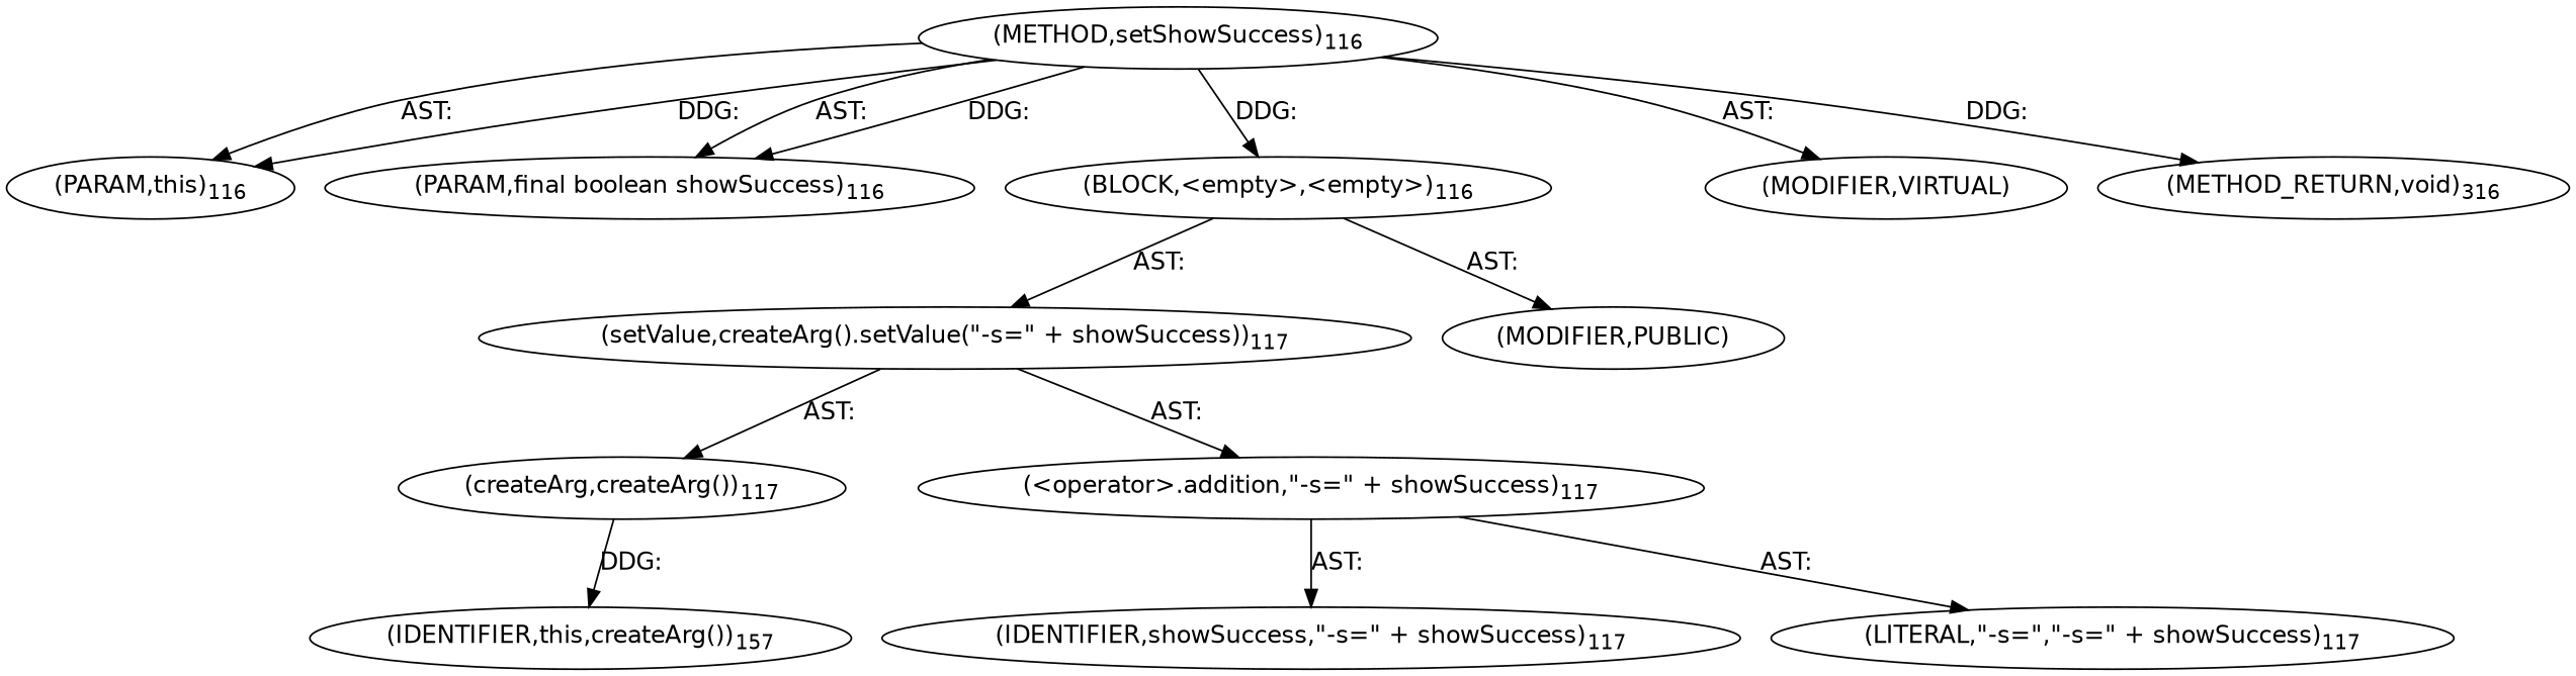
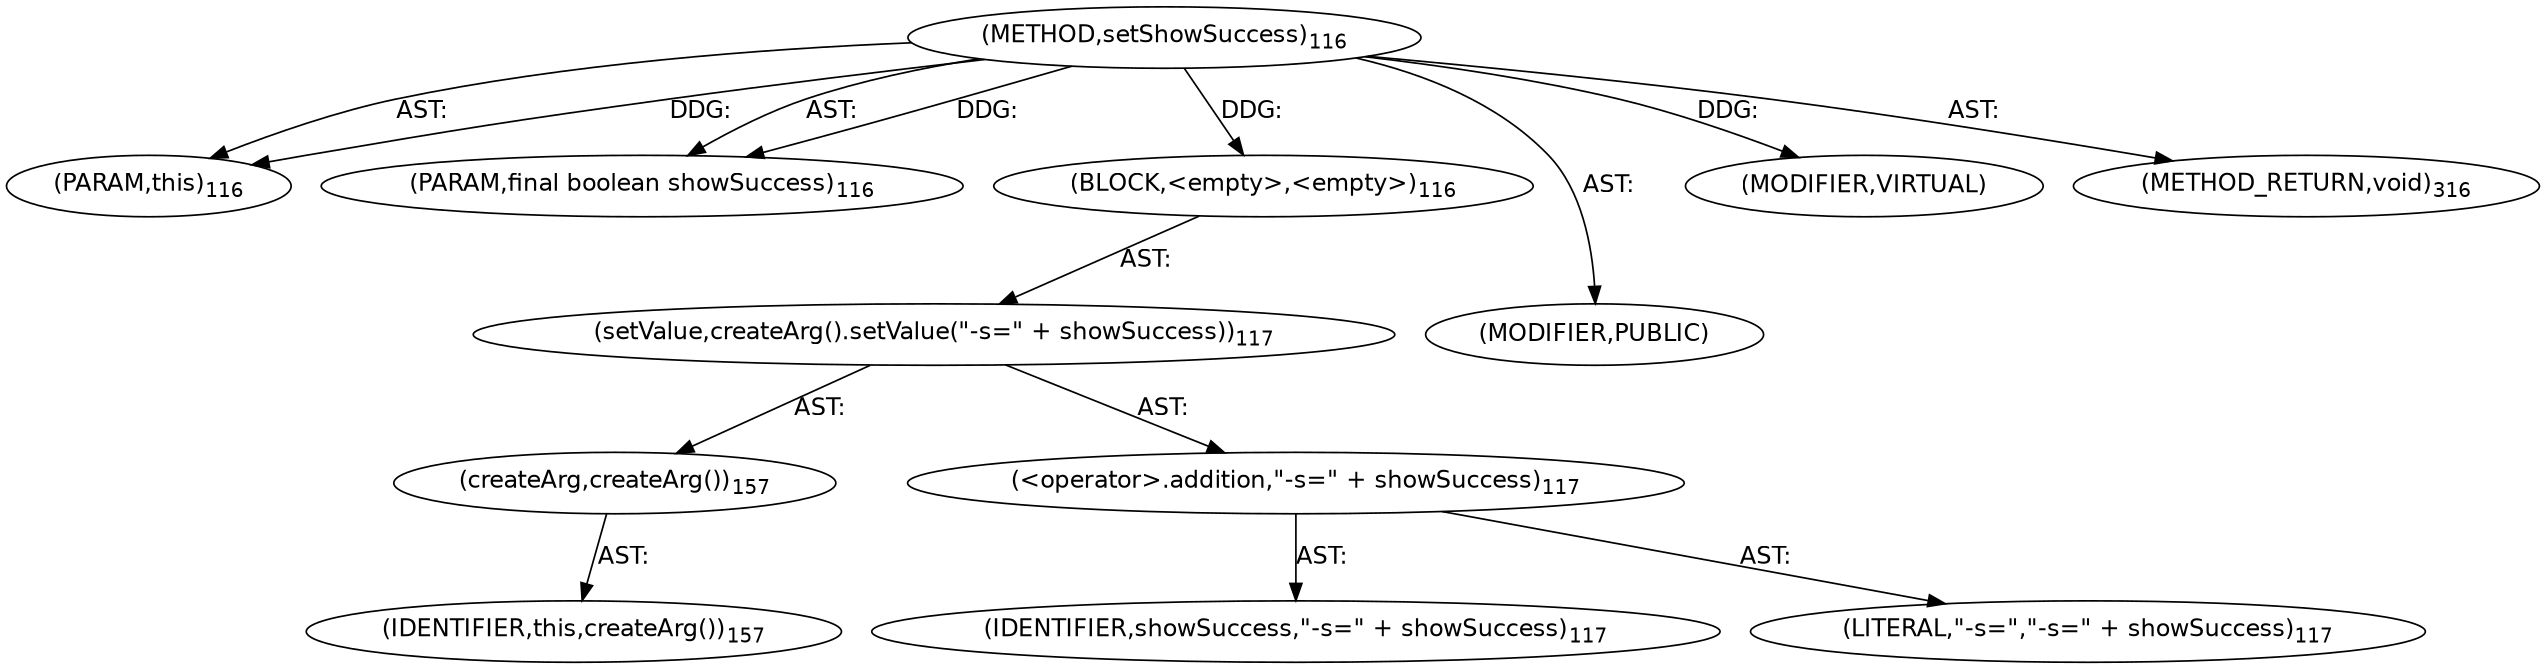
  digraph {
    fontname="DejaVu Sans"
    node [fontname="DejaVu Sans"]
    edge [fontname="DejaVu Sans"]
    n1 [label=<(METHOD,setShowSuccess)<SUB>116</SUB>>]
    n2 [label=<(PARAM,this)<SUB>116</SUB>>]
    n3 [label=<(PARAM,final boolean showSuccess)<SUB>116</SUB>>]
    n4 [label=<(BLOCK,&lt;empty&gt;,&lt;empty&gt;)<SUB>116</SUB>>]
    n5 [label=<(MODIFIER,PUBLIC)>]
    n6 [label=<(MODIFIER,VIRTUAL)>]
    n7 [label=<(METHOD_RETURN,void)<SUB>316</SUB>>]
    n8 [label=<(setValue,createArg().setValue(&quot;-s=&quot; + showSuccess))<SUB>117</SUB>>]
-   n9 [label=<(createArg,createArg())<SUB>117</SUB>>]
+   n9 [label=<(createArg,createArg())<SUB>157</SUB>>]
    n10 [label=<(&lt;operator&gt;.addition,&quot;-s=&quot; + showSuccess)<SUB>117</SUB>>]
    n11 [label=<(IDENTIFIER,this,createArg())<SUB>157</SUB>>]
    n12 [label=<(LITERAL,&quot;-s=&quot;,&quot;-s=&quot; + showSuccess)<SUB>117</SUB>>]
    n13 [label=<(IDENTIFIER,showSuccess,&quot;-s=&quot; + showSuccess)<SUB>117</SUB>>]
    n1 -> n2 [label="AST: "]
    n1 -> n2 [label="DDG: "]
    n1 -> n3 [label="AST: "]
    n1 -> n3 [label="DDG: "]
    n1 -> n4 [label="DDG: "]
-   n4 -> n5 [label="AST: "]
-   n1 -> n6 [label="AST: "]
-   n1 -> n7 [label="DDG: "]
+   n1 -> n5 [label="AST: "]
+   n1 -> n6 [label="DDG: "]
+   n1 -> n7 [label="AST: "]
    n4 -> n8 [label="AST: "]
    n8 -> n9 [label="AST: "]
    n8 -> n10 [label="AST: "]
-   n9 -> n11 [label="DDG: "]
+   n9 -> n11 [label="AST: "]
    n10 -> n12 [label="AST: "]
    n10 -> n13 [label="AST: "]
  }
